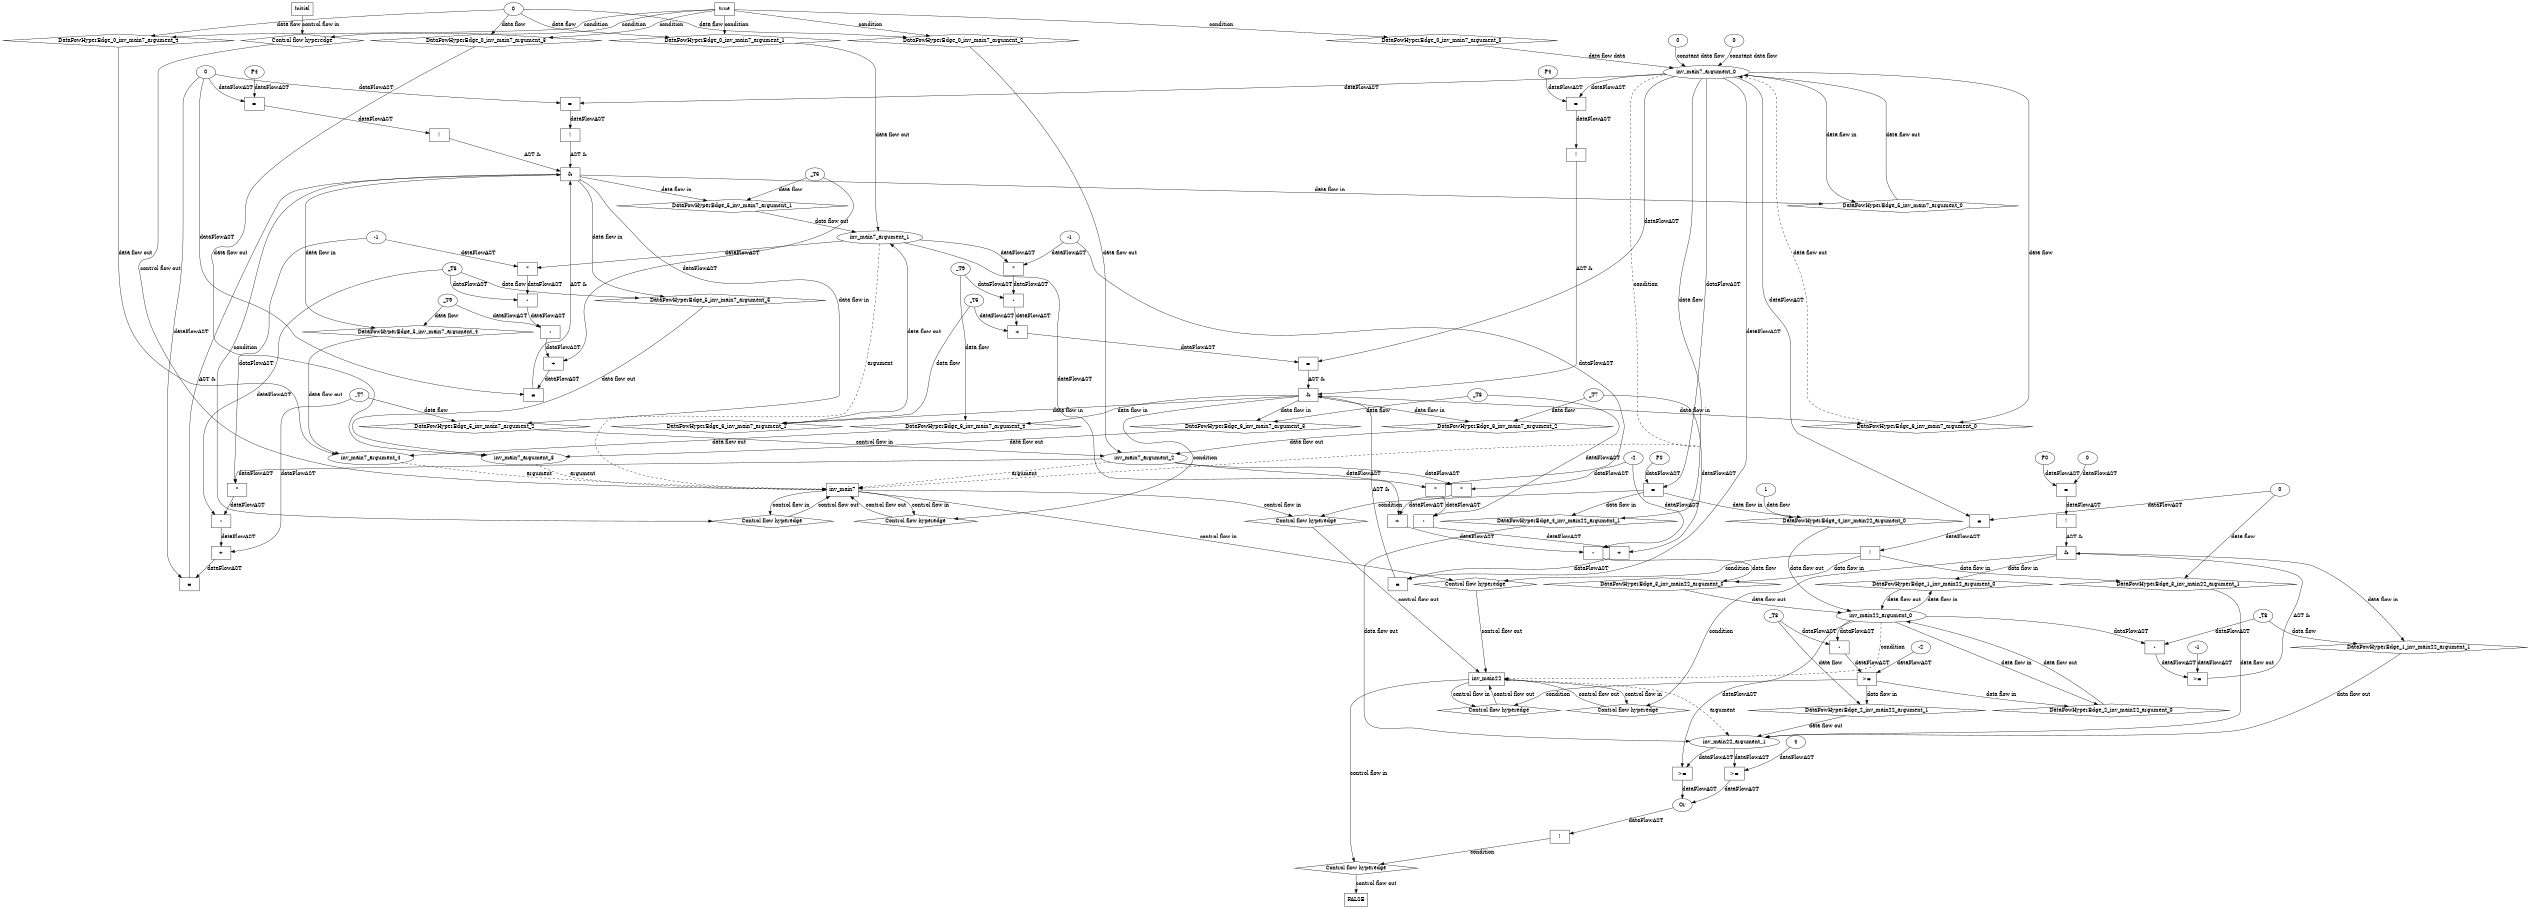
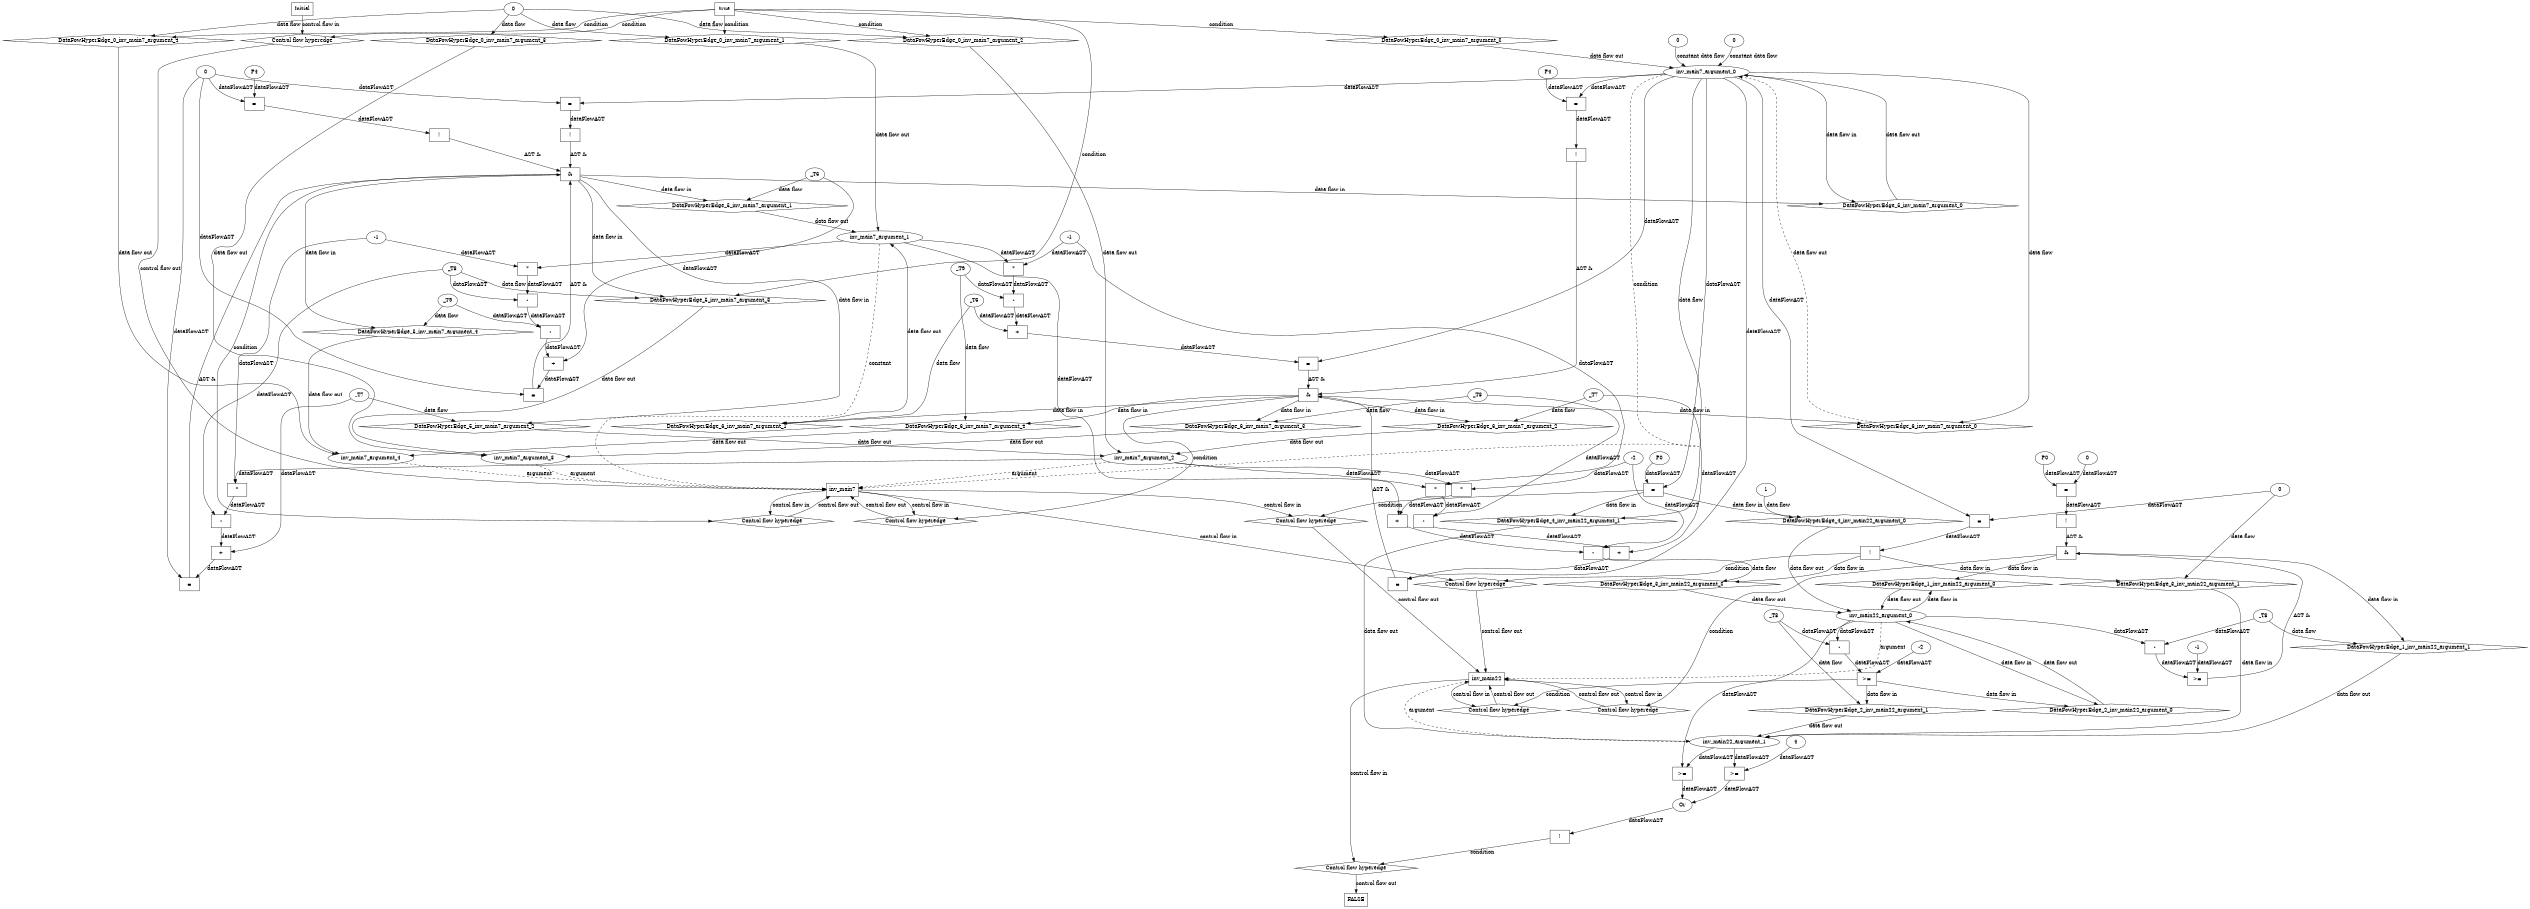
  digraph {
    node [nodeName=argument0 shape=rect]
    n1 [label=inv_main22 nodeName=inv_main22]
    n2 [label="Control flow hyperedge" nodeName=ControlFowHyperEdge_1 shape=diamond]
    n3 [label="Control flow hyperedge" nodeName=ControlFowHyperEdge_2 shape=diamond]
    n4 [label="Control flow hyperedge" nodeName=ControlFowHyperEdge_7 shape=diamond]
    n5 [label=FALSE nodeName=FALSE]
    n6 [label=inv_main7 nodeName=inv_main7]
    n7 [label="Control flow hyperedge" nodeName=ControlFowHyperEdge_3 shape=diamond]
    n8 [label="Control flow hyperedge" nodeName=ControlFowHyperEdge_4 shape=diamond]
    n9 [label="Control flow hyperedge" nodeName=ControlFowHyperEdge_5 shape=diamond]
    n10 [label="Control flow hyperedge" nodeName=ControlFowHyperEdge_6 shape=diamond]
    n11 [label=Initial nodeName=Initial]
    n12 [label="Control flow hyperedge" nodeName=ControlFowHyperEdge_0 shape=diamond]
    n13 [label=inv_main7_argument_0 shape=oval]
    n14 [label="=" nodeName=xxxinv_main22___inv_main7_3xxxguard_0_node_1]
    n15 [label="=" nodeName=xxxinv_main22___inv_main7_4xxxguard_0_node_0]
    n16 [label=DataFowHyperEdge_4_inv_main22_argument_1 nodeName=DataFowHyperEdge_4_inv_main22_argument_1 shape=diamond]
    n17 [label="=" nodeName=xxxinv_main7___inv_main7_5xxxguard1_node_1]
    n18 [label="=" nodeName=xxxinv_main7___inv_main7_6xxxguard_0_node_1]
    n19 [label="=" nodeName=xxxinv_main7___inv_main7_6xxxguard1_node_0]
    n20 [label="=" nodeName=xxxinv_main7___inv_main7_6xxxguard2_node_0]
    n21 [label=DataFowHyperEdge_6_inv_main7_argument_0 nodeName=DataFowHyperEdge_6_inv_main7_argument_0 shape=diamond]
    n22 [label=DataFowHyperEdge_5_inv_main7_argument_0 nodeName=DataFowHyperEdge_5_inv_main7_argument_0 shape=diamond]
    n23 [label="!" nodeName=xxxinv_main22___inv_main7_3xxxguard_0_node_0]
    n24 [label=DataFowHyperEdge_4_inv_main22_argument_0 nodeName=DataFowHyperEdge_4_inv_main22_argument_0 shape=diamond]
    n25 [label=inv_main22_argument_1 nodeName=argument1 shape=oval]
    n26 [label="!" nodeName=xxxinv_main7___inv_main7_5xxxguard1_node_0]
    n27 [label="!" nodeName=xxxinv_main7___inv_main7_6xxxguard_0_node_0]
    n28 [label="&" nodeName=xxxinv_main7___inv_main7_6xxx_and]
    n29 [label=inv_main7_argument_1 nodeName=argument1 shape=oval]
    n30 [label="+" nodeName=xxxinv_main22___inv_main7_3xxxdataFlow_0_node_1]
    n31 [label="*" nodeName=xxxinv_main7___inv_main7_5xxxguard3_node_5]
    n32 [label="*" nodeName=xxxinv_main7___inv_main7_6xxxguard2_node_4]
    n33 [label="-" nodeName=xxxinv_main22___inv_main7_3xxxdataFlow_0_node_0]
    n34 [label="-" nodeName=xxxinv_main7___inv_main7_5xxxguard3_node_4]
    n35 [label="-" nodeName=xxxinv_main7___inv_main7_6xxxguard2_node_3]
    n36 [label=inv_main7_argument_2 nodeName=argument2 shape=oval]
    n37 [label="*" nodeName=xxxinv_main22___inv_main7_3xxxdataFlow_0_node_2]
    n38 [label="*" nodeName=xxxinv_main7___inv_main7_5xxxguard2_node_4]
    n39 [label="*" nodeName=xxxinv_main7___inv_main7_6xxxguard1_node_4]
    n40 [label="-" nodeName=xxxinv_main7___inv_main7_5xxxguard2_node_3]
    n41 [label="-" nodeName=xxxinv_main7___inv_main7_6xxxguard1_node_3]
    n42 [label=inv_main7_argument_3 nodeName=argument3 shape=oval]
    n43 [label=inv_main7_argument_4 nodeName=argument4 shape=oval]
    n44 [label=inv_main22_argument_0 shape=oval]
    n45 [label="-" nodeName=xxxinv_main22___inv_main22_1xxxguard_0_node_1]
    n46 [label="-" nodeName=xxxinv_main22___inv_main22_2xxxguard_0_node_1]
    n47 [label=">=" nodeName=xxxFALSE___inv_main22_7xxxguard_0_node_2]
    n48 [label=DataFowHyperEdge_1_inv_main22_argument_0 nodeName=DataFowHyperEdge_1_inv_main22_argument_0 shape=diamond]
    n49 [label=DataFowHyperEdge_2_inv_main22_argument_0 nodeName=DataFowHyperEdge_2_inv_main22_argument_0 shape=diamond]
    n50 [label=">=" nodeName=xxxinv_main22___inv_main22_1xxxguard_0_node_0]
    n51 [label=">=" nodeName=xxxinv_main22___inv_main22_2xxxguard_0_node_0]
    n52 [label=Or nodeName=xxxFALSE___inv_main22_7xxxguard_0_node_1 shape=""]
    n53 [label=">=" nodeName=xxxFALSE___inv_main22_7xxxguard_0_node_5]
    n54 [label=true nodeName=true_0]
    n55 [label=DataFowHyperEdge_0_inv_main7_argument_1 nodeName=DataFowHyperEdge_0_inv_main7_argument_1 shape=diamond]
    n56 [label=DataFowHyperEdge_0_inv_main7_argument_2 nodeName=DataFowHyperEdge_0_inv_main7_argument_2 shape=diamond]
    n57 [label=DataFowHyperEdge_0_inv_main7_argument_3 nodeName=DataFowHyperEdge_0_inv_main7_argument_3 shape=diamond]
    n58 [label=DataFowHyperEdge_0_inv_main7_argument_4 nodeName=DataFowHyperEdge_0_inv_main7_argument_4 shape=diamond]
    n59 [label=DataFowHyperEdge_0_inv_main7_argument_0 nodeName=DataFowHyperEdge_0_inv_main7_argument_0 shape=diamond]
    n60 [label=0 nodeName=xxxinv_main7___Initial_0xxxdataFlow_0_node_0 shape=""]
    n61 [label="&" nodeName=xxxinv_main22___inv_main22_1xxx_and]
    n62 [label=DataFowHyperEdge_1_inv_main22_argument_1 nodeName=DataFowHyperEdge_1_inv_main22_argument_1 shape=diamond]
    n63 [label=-1 nodeName=xxxinv_main22___inv_main22_1xxxguard_0_node_4 shape=""]
    n64 [label=_T8 nodeName=xxxinv_main22___inv_main22_1xxxdataFlow_0_node_0 shape=""]
    n65 [label="!" nodeName=xxxinv_main22___inv_main22_1xxxguard1_node_0]
    n66 [label="=" nodeName=xxxinv_main22___inv_main22_1xxxguard1_node_1]
    n67 [label=P0 nodeName=xxxinv_main22___inv_main22_1xxxguard1_node_2 shape=""]
    n68 [label=0 nodeName=xxxinv_main22___inv_main22_1xxxguard1_node_3 shape=""]
    n69 [label=DataFowHyperEdge_2_inv_main22_argument_1 nodeName=DataFowHyperEdge_2_inv_main22_argument_1 shape=diamond]
    n70 [label=-2 nodeName=xxxinv_main22___inv_main22_2xxxguard_0_node_4 shape=""]
    n71 [label=_T8 nodeName=xxxinv_main22___inv_main22_2xxxdataFlow_0_node_0 shape=""]
    n72 [label=DataFowHyperEdge_3_inv_main22_argument_0 nodeName=DataFowHyperEdge_3_inv_main22_argument_0 shape=diamond]
    n73 [label=DataFowHyperEdge_3_inv_main22_argument_1 nodeName=DataFowHyperEdge_3_inv_main22_argument_1 shape=diamond]
    n74 [label=0 nodeName=xxxinv_main22___inv_main7_3xxxdataFlow1_node_0 shape=""]
    n75 [label=-2 nodeName=xxxinv_main22___inv_main7_3xxxdataFlow_0_node_3 shape=""]
    n76 [label=P0 nodeName=xxxinv_main22___inv_main7_4xxxguard_0_node_1 shape=""]
    n77 [label=1 nodeName=xxxinv_main22___inv_main7_4xxxdataFlow_0_node_0 shape=""]
    n78 [label="&" nodeName=xxxinv_main7___inv_main7_5xxx_and]
    n79 [label=DataFowHyperEdge_5_inv_main7_argument_1 nodeName=DataFowHyperEdge_5_inv_main7_argument_1 shape=diamond]
    n80 [label=DataFowHyperEdge_5_inv_main7_argument_2 nodeName=DataFowHyperEdge_5_inv_main7_argument_2 shape=diamond]
    n81 [label=DataFowHyperEdge_5_inv_main7_argument_3 nodeName=DataFowHyperEdge_5_inv_main7_argument_3 shape=diamond]
    n82 [label=DataFowHyperEdge_5_inv_main7_argument_4 nodeName=DataFowHyperEdge_5_inv_main7_argument_4 shape=diamond]
    n83 [label="!" nodeName=xxxinv_main7___inv_main7_5xxxguard_0_node_0]
    n84 [label="=" nodeName=xxxinv_main7___inv_main7_5xxxguard_0_node_1]
    n85 [label=P4 nodeName=xxxinv_main7___inv_main7_5xxxguard_0_node_2 shape=""]
    n86 [label=0 nodeName=xxxinv_main7___inv_main7_5xxxguard_0_node_3 shape=""]
    n87 [label="=" nodeName=xxxinv_main7___inv_main7_5xxxguard2_node_0]
    n88 [label="=" nodeName=xxxinv_main7___inv_main7_5xxxguard3_node_0]
    n89 [label="+" nodeName=xxxinv_main7___inv_main7_5xxxguard2_node_1]
    n90 [label=-1 nodeName=xxxinv_main7___inv_main7_5xxxguard2_node_5 shape=""]
    n91 [label=_T7 nodeName=xxxinv_main7___inv_main7_5xxxdataFlow1_node_0 shape=""]
    n92 [label=_T8 nodeName=xxxinv_main7___inv_main7_5xxxdataFlow2_node_0 shape=""]
    n93 [label="-" nodeName=xxxinv_main7___inv_main7_5xxxguard3_node_3]
    n94 [label="+" nodeName=xxxinv_main7___inv_main7_5xxxguard3_node_1]
    n95 [label=_T6 nodeName=xxxinv_main7___inv_main7_5xxxdataFlow_0_node_0 shape=""]
    n96 [label=_T9 nodeName=xxxinv_main7___inv_main7_5xxxdataFlow3_node_0 shape=""]
    n97 [label=DataFowHyperEdge_6_inv_main7_argument_2 nodeName=DataFowHyperEdge_6_inv_main7_argument_2 shape=diamond]
    n98 [label=DataFowHyperEdge_6_inv_main7_argument_4 nodeName=DataFowHyperEdge_6_inv_main7_argument_4 shape=diamond]
    n99 [label=DataFowHyperEdge_6_inv_main7_argument_1 nodeName=DataFowHyperEdge_6_inv_main7_argument_1 shape=diamond]
    n100 [label=DataFowHyperEdge_6_inv_main7_argument_3 nodeName=DataFowHyperEdge_6_inv_main7_argument_3 shape=diamond]
    n101 [label=P4 nodeName=xxxinv_main7___inv_main7_6xxxguard_0_node_2 shape=""]
    n102 [label="+" nodeName=xxxinv_main7___inv_main7_6xxxguard1_node_1]
    n103 [label=-1 nodeName=xxxinv_main7___inv_main7_6xxxguard1_node_5 shape=""]
    n104 [label=_T7 nodeName=xxxinv_main7___inv_main7_6xxxdataFlow_0_node_0 shape=""]
    n105 [label=_T8 nodeName=xxxinv_main7___inv_main7_6xxxdataFlow4_node_0 shape=""]
    n106 [label="+" nodeName=xxxinv_main7___inv_main7_6xxxguard2_node_1]
    n107 [label=_T6 nodeName=xxxinv_main7___inv_main7_6xxxdataFlow2_node_0 shape=""]
    n108 [label=_T9 nodeName=xxxinv_main7___inv_main7_6xxxdataFlow1_node_0 shape=""]
    n109 [label="!" nodeName=xxxFALSE___inv_main22_7xxxguard_0_node_0]
    n110 [label=4 nodeName=xxxFALSE___inv_main22_7xxxguard_0_node_6 shape=""]
    n111 [label=0 nodeName=xxxinv_main22___inv_main7_4xxxinv_main7_argument_0_constant_0 shape=""]
    n112 [label=0 nodeName=xxxinv_main7___inv_main7_6xxxinv_main7_argument_0_constant_0 shape=""]
    n1 -> n2 [label="control flow in"]
    n1 -> n3 [label="control flow in"]
    n1 -> n4 [label="control flow in"]
    n2 -> n1 [label="control flow out"]
    n3 -> n1 [label="control flow out"]
    n4 -> n5 [label="control flow out"]
    n6 -> n7 [label="control flow in"]
    n6 -> n8 [label="control flow in"]
    n6 -> n9 [label="control flow in"]
    n6 -> n10 [label="control flow in"]
    n7 -> n1 [label="control flow out"]
    n8 -> n1 [label="control flow out"]
    n9 -> n6 [label="control flow out"]
    n10 -> n6 [label="control flow out"]
    n11 -> n12 [label="control flow in"]
    n12 -> n6 [label="control flow out"]
    n13 -> n6 [label=condition style=dashed]
    n13 -> n14 [label=dataFlowAST]
    n13 -> n15 [label=dataFlowAST]
    n13 -> n16 [label="data flow"]
    n13 -> n17 [label=dataFlowAST]
    n13 -> n18 [label=dataFlowAST]
    n13 -> n19 [label=dataFlowAST]
    n13 -> n20 [label=dataFlowAST]
    n13 -> n21 [label="data flow"]
    n13 -> n22 [label="data flow in"]
    n14 -> n23 [label=dataFlowAST]
    n15 -> n8 [label=condition]
    n15 -> n16 [label="data flow in"]
    n15 -> n24 [label="data flow in"]
    n16 -> n25 [label="data flow out"]
    n17 -> n26 [label=dataFlowAST]
    n18 -> n27 [label=dataFlowAST]
    n19 -> n28 [label="AST &"]
    n20 -> n28 [label="AST &"]
    n21 -> n13 [label="data flow out" style=dashed]
    n22 -> n13 [label="data flow out"]
    n23 -> n7 [label=condition]
    n23 -> n72 [label="data flow in"]
    n23 -> n73 [label="data flow in"]
    n24 -> n44 [label="data flow out"]
-   n1 -> n25 [label=argument style=dashed]
+   n25 -> n1 [label=argument style=dashed]
    n25 -> n47 [label=dataFlowAST]
    n25 -> n53 [label=dataFlowAST]
    n26 -> n78 [label="AST &"]
    n27 -> n28 [label="AST &"]
    n28 -> n10 [label=condition]
    n28 -> n21 [label="data flow in"]
    n28 -> n97 [label="data flow in"]
    n28 -> n98 [label="data flow in"]
    n28 -> n99 [label="data flow in"]
    n28 -> n100 [label="data flow in"]
-   n29 -> n6 [label=argument style=dashed]
+   n29 -> n6 [label=constant style=dashed]
    n29 -> n30 [label=dataFlowAST]
    n29 -> n31 [label=dataFlowAST]
    n29 -> n32 [label=dataFlowAST]
    n30 -> n33 [label=dataFlowAST]
    n31 -> n34 [label=dataFlowAST]
    n32 -> n35 [label=dataFlowAST]
    n33 -> n72 [label="data flow"]
    n34 -> n93 [label=dataFlowAST]
    n35 -> n106 [label=dataFlowAST]
    n36 -> n6 [label=argument style=dashed]
    n36 -> n37 [label=dataFlowAST]
    n36 -> n38 [label=dataFlowAST]
    n36 -> n39 [label=dataFlowAST]
    n37 -> n30 [label=dataFlowAST]
    n38 -> n40 [label=dataFlowAST]
    n39 -> n41 [label=dataFlowAST]
    n40 -> n89 [label=dataFlowAST]
    n41 -> n102 [label=dataFlowAST]
    n42 -> n6 [label=argument style=dashed]
    n43 -> n6 [label=argument style=dashed]
-   n44 -> n1 [label=condition style=dashed]
+   n44 -> n1 [label=argument style=dashed]
    n44 -> n45 [label=dataFlowAST]
    n44 -> n46 [label=dataFlowAST]
    n44 -> n47 [label=dataFlowAST]
    n44 -> n48 [label="data flow in"]
    n44 -> n49 [label="data flow in"]
    n45 -> n50 [label=dataFlowAST]
    n46 -> n51 [label=dataFlowAST]
    n47 -> n52 [label=dataFlowAST]
    n48 -> n44 [label="data flow out"]
    n49 -> n44 [label="data flow out"]
    n50 -> n61 [label="AST &"]
    n51 -> n3 [label=condition]
    n51 -> n49 [label="data flow in"]
    n51 -> n69 [label="data flow in"]
    n52 -> n109 [label=dataFlowAST]
    n53 -> n52 [label=dataFlowAST]
    n54 -> n12 [label=condition]
    n54 -> n55 [label=condition]
    n54 -> n56 [label=condition]
-   n54 -> n57 [label=condition]
+   n54 -> n81 [label=condition]
    n54 -> n58 [label=condition]
    n54 -> n59 [label=condition]
    n55 -> n29 [label="data flow out"]
    n56 -> n36 [label="data flow out"]
    n57 -> n42 [label="data flow out"]
    n58 -> n43 [label="data flow out"]
-   n59 -> n13 [label="data flow data"]
+   n59 -> n13 [label="data flow out"]
    n60 -> n55 [label="data flow"]
    n60 -> n56 [label="data flow"]
    n60 -> n57 [label="data flow"]
    n60 -> n58 [label="data flow"]
    n61 -> n2 [label=condition]
    n61 -> n48 [label="data flow in"]
    n61 -> n62 [label="data flow in"]
    n62 -> n25 [label="data flow out"]
    n63 -> n50 [label=dataFlowAST]
    n64 -> n45 [label=dataFlowAST]
    n64 -> n62 [label="data flow"]
    n65 -> n61 [label="AST &"]
    n66 -> n65 [label=dataFlowAST]
    n67 -> n66 [label=dataFlowAST]
    n68 -> n66 [label=dataFlowAST]
    n69 -> n25 [label="data flow out"]
    n70 -> n51 [label=dataFlowAST]
    n71 -> n46 [label=dataFlowAST]
    n71 -> n69 [label="data flow"]
    n72 -> n44 [label="data flow out"]
-   n73 -> n25 [label="data flow out"]
+   n73 -> n25 [label="data flow in"]
    n74 -> n14 [label=dataFlowAST]
    n74 -> n73 [label="data flow"]
    n75 -> n33 [label=dataFlowAST]
    n75 -> n37 [label=dataFlowAST]
    n76 -> n15 [label=dataFlowAST]
    n77 -> n24 [label="data flow"]
    n78 -> n9 [label=condition]
    n78 -> n22 [label="data flow in"]
    n78 -> n79 [label="data flow in"]
    n78 -> n80 [label="data flow in"]
    n78 -> n81 [label="data flow in"]
    n78 -> n82 [label="data flow in"]
    n79 -> n29 [label="data flow out"]
-   n80 -> n36 [label="control flow in"]
+   n80 -> n36 [label="data flow out"]
    n81 -> n42 [label="data flow out"]
    n82 -> n43 [label="data flow out"]
    n83 -> n78 [label="AST &"]
    n84 -> n83 [label=dataFlowAST]
    n85 -> n84 [label=dataFlowAST]
    n86 -> n17 [label=dataFlowAST]
    n86 -> n84 [label=dataFlowAST]
    n86 -> n87 [label=dataFlowAST]
    n86 -> n88 [label=dataFlowAST]
    n87 -> n78 [label="AST &"]
    n88 -> n78 [label="AST &"]
    n89 -> n87 [label=dataFlowAST]
    n90 -> n31 [label=dataFlowAST]
    n90 -> n38 [label=dataFlowAST]
    n91 -> n80 [label="data flow"]
    n91 -> n89 [label=dataFlowAST]
    n92 -> n34 [label=dataFlowAST]
    n92 -> n40 [label=dataFlowAST]
    n92 -> n81 [label="data flow"]
    n93 -> n94 [label=dataFlowAST]
    n94 -> n88 [label=dataFlowAST]
    n95 -> n79 [label="data flow"]
    n95 -> n94 [label=dataFlowAST]
    n96 -> n82 [label="data flow"]
    n96 -> n93 [label=dataFlowAST]
    n97 -> n36 [label="data flow out"]
    n98 -> n43 [label="data flow out"]
    n99 -> n29 [label="data flow out"]
    n100 -> n42 [label="data flow out"]
    n101 -> n18 [label=dataFlowAST]
    n102 -> n19 [label=dataFlowAST]
    n103 -> n32 [label=dataFlowAST]
    n103 -> n39 [label=dataFlowAST]
    n104 -> n97 [label="data flow"]
    n104 -> n102 [label=dataFlowAST]
    n105 -> n41 [label=dataFlowAST]
    n105 -> n100 [label="data flow"]
    n106 -> n20 [label=dataFlowAST]
    n107 -> n99 [label="data flow"]
    n107 -> n106 [label=dataFlowAST]
    n108 -> n35 [label=dataFlowAST]
    n108 -> n98 [label="data flow"]
    n109 -> n4 [label=condition]
    n110 -> n53 [label=dataFlowAST]
    n111 -> n13 [label="constant data flow"]
    n112 -> n13 [label="constant data flow"]
  }
